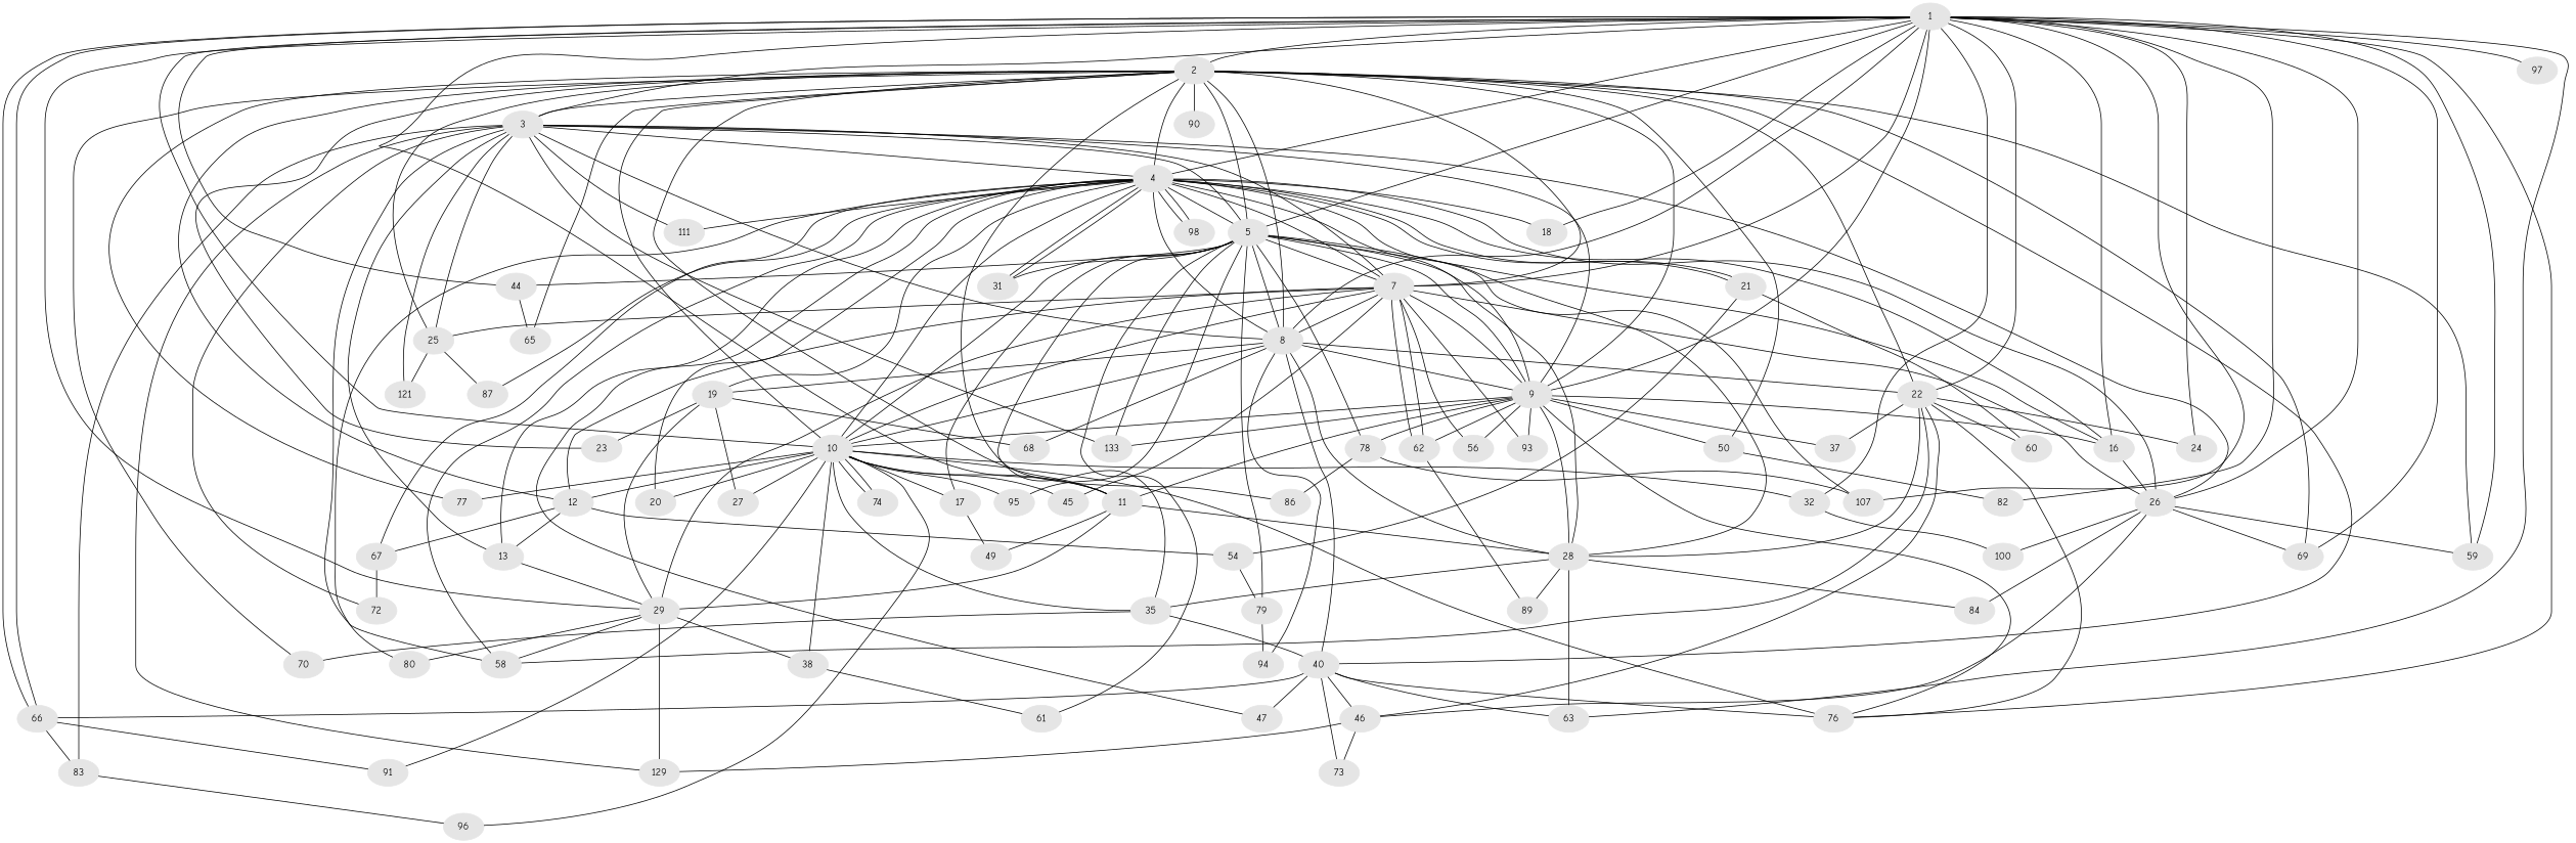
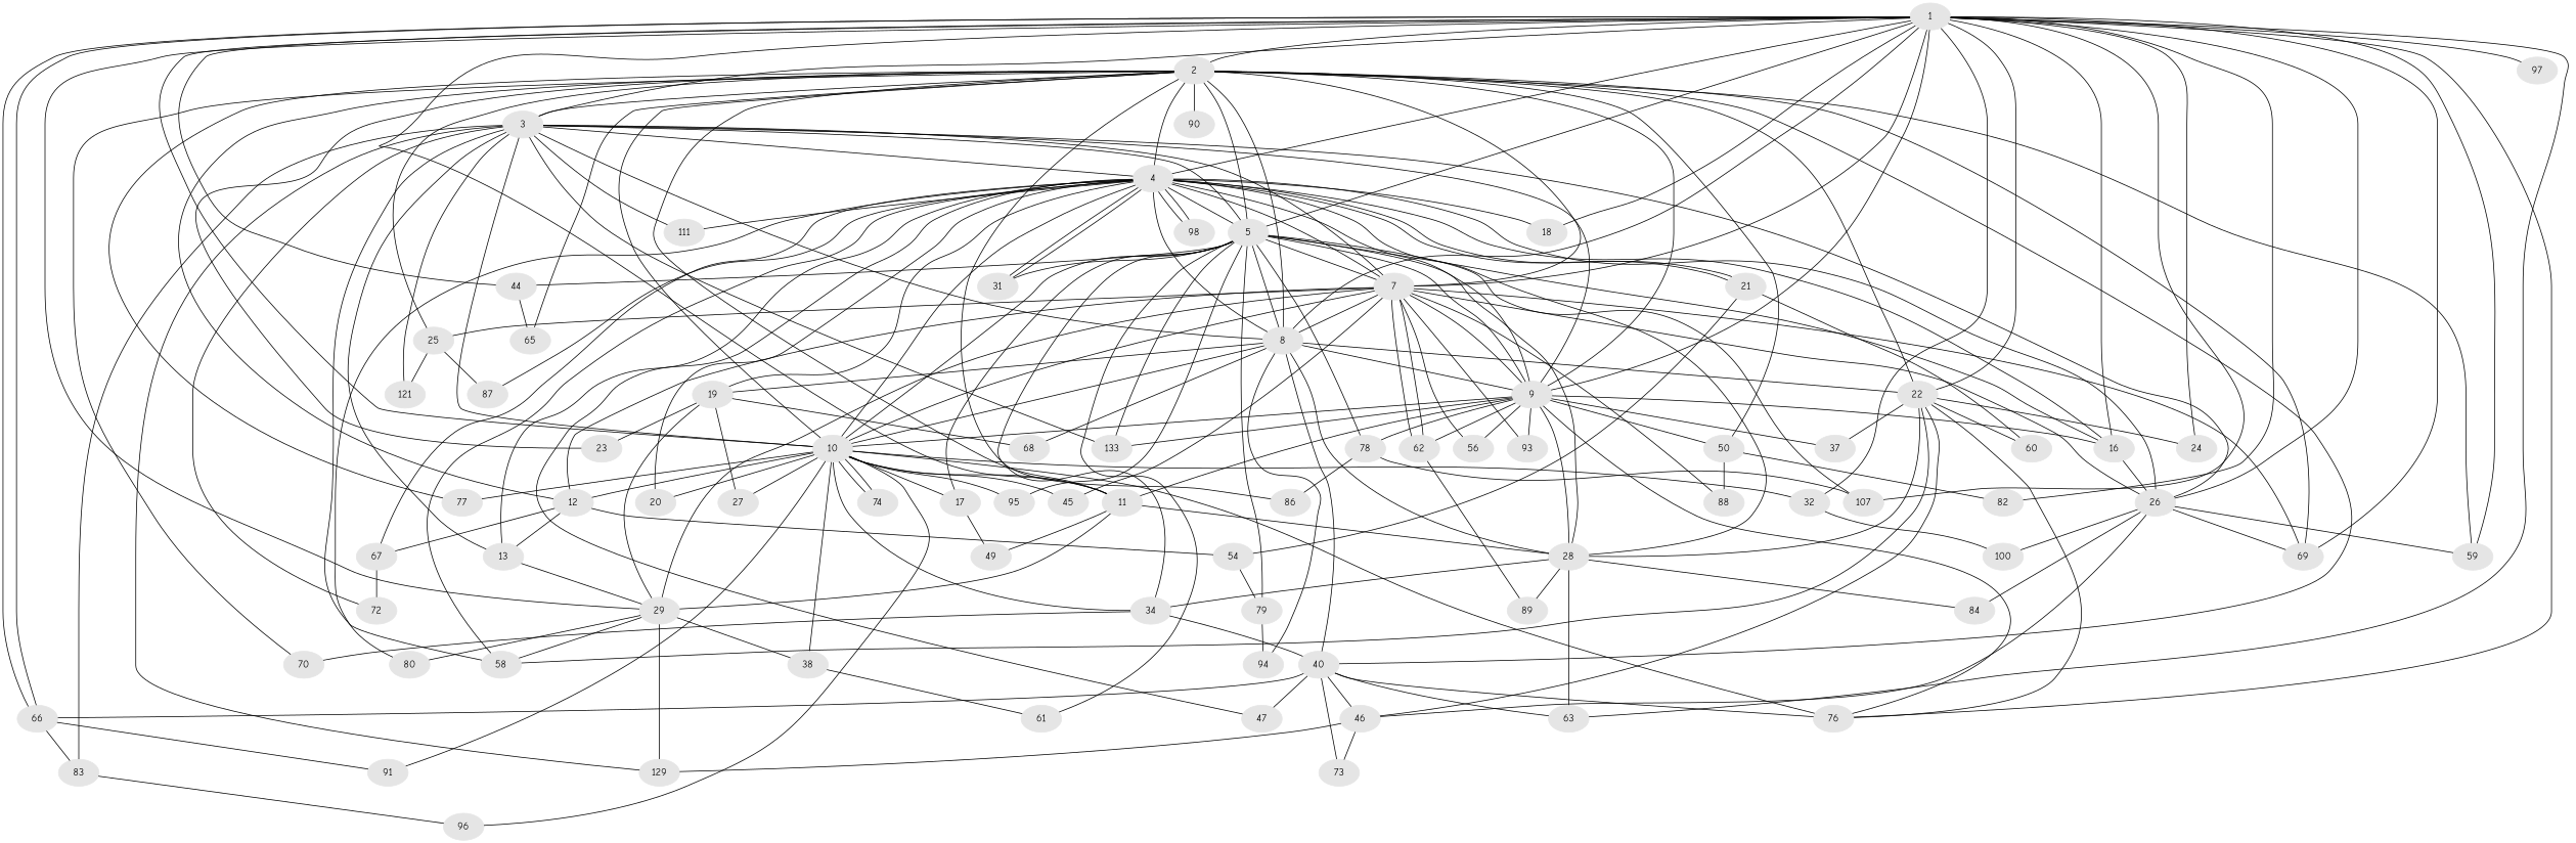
  graph {
    fontname="Comic Neue"
    node [color=gray90 fontname="Comic Neue" style=filled]
    edge [fontname="Comic Neue"]
    2 [super="+6+55"]
    3
    4
    5
    7 [super="+64+101"]
    8
    9 [super="+110+57+14+105+42"]
    10 [super="+15"]
    11 [super="+92+51"]
    22 [super="+30"]
    59
    69 [super="+112"]
    12
    23
    25
    40 [super="+43+53"]
    50
    65
    70
    77
    86
    90
    1
    16 [super="+36"]
    18
    24
    26 [super="+41+115+52"]
    29 [super="+124+33+99"]
    32 [super="+118"]
    44
    63 [super="+120"]
    66
    76 [super="+108+103"]
    82
    97
    107 [super="+127"]
    13 [super="+104+113"]
    58 [super="+125"]
    72
    83
    111
    121
    129 [super="+130"]
    133 [super="+135"]
    19 [super="+75+128"]
    20
    21
    28 [super="+102+48+85+81"]
    31 [super="+34"]
    47
    67
    80
    87
    98
    17
-   35 [super="+39"]
+   35 [super="+39" label=34]
    61
    78
    79
    95
    45
    56
    62 [super="+71"]
+   88
    93
    68
    94
    37
    27
    38
    74
    91
    96
    49
    60
    46
    84
    100
    54
    73
    89
    2 -- 3 [weight=2]
    2 -- 4 [weight=2]
    2 -- 5 [weight=2]
    2 -- 7 [weight=2]
    2 -- 8 [weight=2]
    2 -- 9 [weight=2]
    2 -- 10 [weight=3]
    2 -- 11
    2 -- 22
    2 -- 59
    2 -- 69
    2 -- 12
    2 -- 23
    2 -- 25
    2 -- 40
    2 -- 50
    2 -- 65
    2 -- 70
    2 -- 77
    2 -- 86
    2 -- 90 [weight=2]
    3 -- 4
    3 -- 5
    3 -- 7
    3 -- 8
    3 -- 9
-   3 -- 25
+   3 -- 10
    3 -- 26
    3 -- 13
    3 -- 58
    3 -- 72
    3 -- 83
    3 -- 111
    3 -- 121
    3 -- 129
    3 -- 133
    4 -- 5
    4 -- 7 [weight=2]
    4 -- 8
    4 -- 9 [weight=3]
    4 -- 10
    4 -- 16
    4 -- 18
    4 -- 26
    4 -- 13 [weight=2]
    4 -- 58
    4 -- 111
    4 -- 19
    4 -- 20
    4 -- 21
    4 -- 21
    4 -- 28 [weight=2]
    4 -- 31
    4 -- 31
    4 -- 47
    4 -- 67
    4 -- 80
    4 -- 87
    4 -- 98
    4 -- 98
    5 -- 7
    5 -- 8
    5 -- 9
    5 -- 10
    5 -- 16
    5 -- 44
    5 -- 107
    5 -- 133
    5 -- 28
    5 -- 31
    5 -- 17
    5 -- 35
    5 -- 61
    5 -- 78
    5 -- 79
    5 -- 95
    7 -- 8
    7 -- 9 [weight=4]
    7 -- 10
+   7 -- 69
    7 -- 12
    7 -- 25
    7 -- 26
    7 -- 29
    7 -- 45
    7 -- 56
    7 -- 62
    7 -- 62
+   7 -- 88
    7 -- 93
    8 -- 9 [weight=2]
    8 -- 10
    8 -- 22
    8 -- 40
    8 -- 19
    8 -- 28
    8 -- 68
    8 -- 94
    9 -- 10
    9 -- 11
    9 -- 50
    9 -- 16 [weight=2]
    9 -- 76
    9 -- 133
    9 -- 28 [weight=2]
    9 -- 78
    9 -- 56
    9 -- 62
    9 -- 93
    9 -- 37
    10 -- 11
    10 -- 12
    10 -- 77
    10 -- 32
    10 -- 76 [weight=2]
    10 -- 20
    10 -- 17
    10 -- 35
    10 -- 95
    10 -- 45
    10 -- 27
    10 -- 38
    10 -- 74
    10 -- 74
    10 -- 91
    10 -- 96
    11 -- 29 [weight=3]
    11 -- 28
    11 -- 49
    22 -- 24
    22 -- 76
    22 -- 58
    22 -- 28
    22 -- 37
    22 -- 60
    22 -- 46
    12 -- 13
    12 -- 67
    12 -- 54
    25 -- 121
    25 -- 87
    40 -- 63
    40 -- 66
    40 -- 76
    40 -- 47
    40 -- 46
    40 -- 73
    50 -- 82
+   50 -- 88
    1 -- 2 [weight=2]
    1 -- 3
    1 -- 4
    1 -- 5
    1 -- 7
    1 -- 8
    1 -- 9
    1 -- 10
    1 -- 11
    1 -- 22
    1 -- 59
    1 -- 69
    1 -- 16
    1 -- 18
    1 -- 24
    1 -- 26 [weight=2]
    1 -- 29
    1 -- 32 [weight=2]
    1 -- 44
    1 -- 63
    1 -- 66
    1 -- 66
    1 -- 76
    1 -- 82
    1 -- 97
    1 -- 107
    16 -- 26
    26 -- 59
    26 -- 69
    26 -- 46
    26 -- 84
    26 -- 100
    29 -- 58
    29 -- 129
    29 -- 80
    29 -- 38
    32 -- 100
    44 -- 65
    66 -- 83
    66 -- 91
    13 -- 29
    83 -- 96
    19 -- 23
    19 -- 29
    19 -- 68
    19 -- 27
    21 -- 60
    21 -- 54
    28 -- 63
    28 -- 35
    28 -- 84
    28 -- 89
    67 -- 72
    17 -- 49
    35 -- 40
    35 -- 70
    78 -- 86
    78 -- 107
    79 -- 94
    62 -- 89
    38 -- 61
    46 -- 129
    46 -- 73
    54 -- 79
  }
